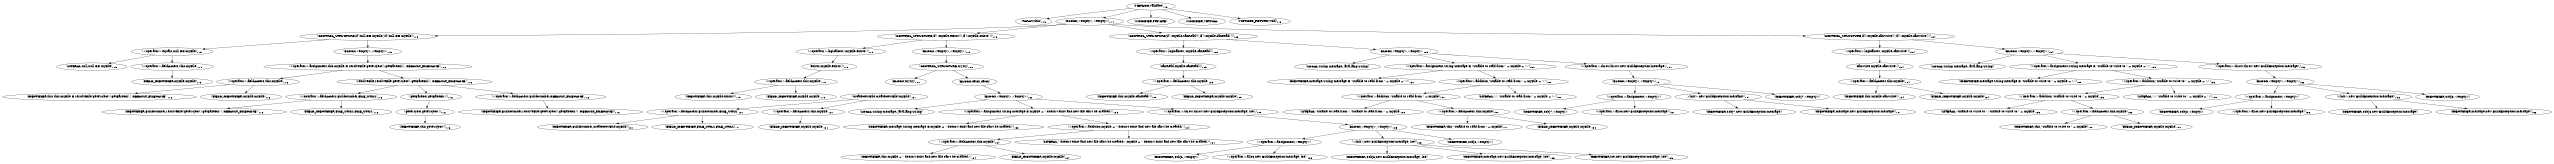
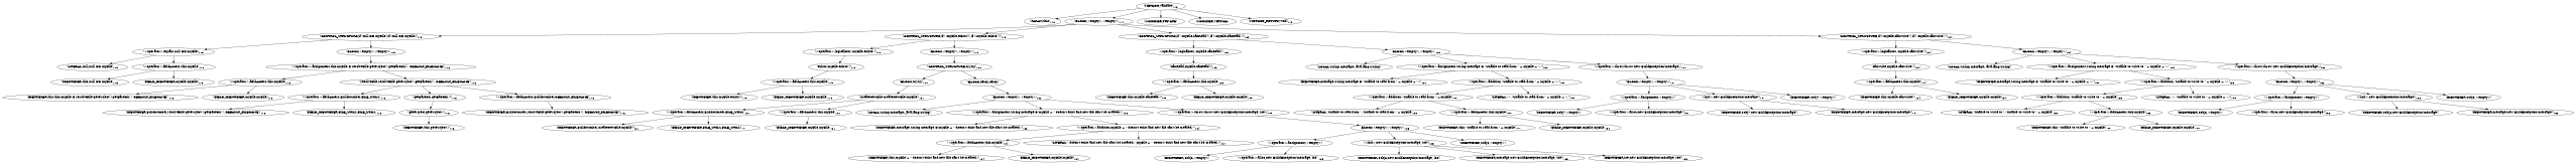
  digraph {
    n1 [label=<(METHOD,validate)<SUB>173</SUB>>]
    n2 [label=<(PARAM,this)<SUB>173</SUB>>]
    n3 [label=<(BLOCK,&lt;empty&gt;,&lt;empty&gt;)<SUB>174</SUB>>]
    n4 [label=<(MODIFIER,PRIVATE)>]
    n5 [label=<(MODIFIER,VIRTUAL)>]
    n6 [label=<(METHOD_RETURN,void)<SUB>173</SUB>>]
    n7 [label=<(CONTROL_STRUCTURE,if (null == myFile),if (null == myFile))<SUB>175</SUB>>]
    n8 [label=<(CONTROL_STRUCTURE,if (!myFile.exists()),if (!myFile.exists()))<SUB>179</SUB>>]
    n9 [label=<(CONTROL_STRUCTURE,if (!myFile.canRead()),if (!myFile.canRead()))<SUB>189</SUB>>]
    n10 [label=<(CONTROL_STRUCTURE,if (!myFile.canWrite()),if (!myFile.canWrite()))<SUB>194</SUB>>]
    n11 [label=<(&lt;operator&gt;.equals,null == myFile)<SUB>175</SUB>>]
    n12 [label=<(BLOCK,&lt;empty&gt;,&lt;empty&gt;)<SUB>175</SUB>>]
    n13 [label=<(&lt;operator&gt;.logicalNot,!myFile.exists())<SUB>179</SUB>>]
    n14 [label=<(BLOCK,&lt;empty&gt;,&lt;empty&gt;)<SUB>179</SUB>>]
    n15 [label=<(&lt;operator&gt;.logicalNot,!myFile.canRead())<SUB>189</SUB>>]
    n16 [label=<(BLOCK,&lt;empty&gt;,&lt;empty&gt;)<SUB>189</SUB>>]
    n17 [label=<(&lt;operator&gt;.logicalNot,!myFile.canWrite())<SUB>194</SUB>>]
    n18 [label=<(BLOCK,&lt;empty&gt;,&lt;empty&gt;)<SUB>194</SUB>>]
    n19 [label=<(LITERAL,null,null == myFile)<SUB>175</SUB>>]
    n20 [label=<(&lt;operator&gt;.fieldAccess,this.myFile)<SUB>175</SUB>>]
    n21 [label=<(&lt;operator&gt;.assignment,this.myFile = resolveFile(getProject().getBaseDir(), DEFAULT_FILENAME))<SUB>176</SUB>>]
+   n22 [label=<(IDENTIFIER,this,null == myFile)<SUB>175</SUB>>]
    n23 [label=<(FIELD_IDENTIFIER,myFile,myFile)<SUB>175</SUB>>]
    n24 [label=<(&lt;operator&gt;.fieldAccess,this.myFile)<SUB>176</SUB>>]
    n25 [label=<(resolveFile,resolveFile(getProject().getBaseDir(), DEFAULT_FILENAME))<SUB>176</SUB>>]
    n26 [label=<(IDENTIFIER,this,this.myFile = resolveFile(getProject().getBaseDir(), DEFAULT_FILENAME))<SUB>176</SUB>>]
    n27 [label=<(FIELD_IDENTIFIER,myFile,myFile)<SUB>176</SUB>>]
    n28 [label=<(&lt;operator&gt;.fieldAccess,BuildNumber.FILE_UTILS)<SUB>176</SUB>>]
    n29 [label=<(getBaseDir,getBaseDir())<SUB>176</SUB>>]
    n30 [label=<(&lt;operator&gt;.fieldAccess,BuildNumber.DEFAULT_FILENAME)<SUB>176</SUB>>]
    n31 [label=<(IDENTIFIER,BuildNumber,resolveFile(getProject().getBaseDir(), DEFAULT_FILENAME))<SUB>176</SUB>>]
    n32 [label=<(FIELD_IDENTIFIER,FILE_UTILS,FILE_UTILS)<SUB>176</SUB>>]
    n33 [label=<(getProject,getProject())<SUB>176</SUB>>]
    n34 [label=<(IDENTIFIER,BuildNumber,resolveFile(getProject().getBaseDir(), DEFAULT_FILENAME))<SUB>176</SUB>>]
    n35 [label=<(IDENTIFIER,this,getProject())<SUB>176</SUB>>]
    n36 [label=<(exists,myFile.exists())<SUB>179</SUB>>]
    n37 [label=<(CONTROL_STRUCTURE,try,try)<SUB>180</SUB>>]
    n38 [label=<(&lt;operator&gt;.fieldAccess,this.myFile)<SUB>179</SUB>>]
    n39 [label=<(IDENTIFIER,this,myFile.exists())<SUB>179</SUB>>]
    n40 [label=<(FIELD_IDENTIFIER,myFile,myFile)<SUB>179</SUB>>]
    n41 [label=<(BLOCK,try,try)<SUB>180</SUB>>]
    n42 [label=<(BLOCK,catch,catch)>]
    n43 [label=<(createNewFile,createNewFile(myFile))<SUB>181</SUB>>]
    n44 [label=<(BLOCK,&lt;empty&gt;,&lt;empty&gt;)<SUB>182</SUB>>]
    n45 [label=<(&lt;operator&gt;.fieldAccess,BuildNumber.FILE_UTILS)<SUB>181</SUB>>]
    n46 [label=<(&lt;operator&gt;.fieldAccess,this.myFile)<SUB>181</SUB>>]
    n47 [label=<(IDENTIFIER,BuildNumber,createNewFile(myFile))<SUB>181</SUB>>]
    n48 [label=<(FIELD_IDENTIFIER,FILE_UTILS,FILE_UTILS)<SUB>181</SUB>>]
    n49 [label=<(FIELD_IDENTIFIER,myFile,myFile)<SUB>181</SUB>>]
    n50 [label=<(LOCAL,String message: java.lang.String)>]
    n51 [label=<(&lt;operator&gt;.assignment,String message = myFile + &quot; doesn't exist and new file can't be created.&quot;)<SUB>183</SUB>>]
    n52 [label=<(&lt;operator&gt;.throw,throw new BuildException(message, ioe);)<SUB>185</SUB>>]
    n53 [label=<(IDENTIFIER,message,String message = myFile + &quot; doesn't exist and new file can't be created.&quot;)<SUB>183</SUB>>]
    n54 [label=<(&lt;operator&gt;.addition,myFile + &quot; doesn't exist and new file can't be created.&quot;)<SUB>184</SUB>>]
    n55 [label=<(BLOCK,&lt;empty&gt;,&lt;empty&gt;)<SUB>185</SUB>>]
    n56 [label=<(&lt;operator&gt;.fieldAccess,this.myFile)<SUB>184</SUB>>]
    n57 [label=<(LITERAL,&quot; doesn't exist and new file can't be created.&quot;,myFile + &quot; doesn't exist and new file can't be created.&quot;)<SUB>184</SUB>>]
    n58 [label=<(IDENTIFIER,this,myFile + &quot; doesn't exist and new file can't be created.&quot;)<SUB>184</SUB>>]
    n59 [label=<(FIELD_IDENTIFIER,myFile,myFile)<SUB>184</SUB>>]
    n60 [label=<(&lt;operator&gt;.assignment,&lt;empty&gt;)>]
    n61 [label=<(&lt;init&gt;,new BuildException(message, ioe))<SUB>185</SUB>>]
    n62 [label=<(IDENTIFIER,$obj6,&lt;empty&gt;)>]
    n63 [label=<(IDENTIFIER,$obj6,&lt;empty&gt;)>]
    n64 [label=<(&lt;operator&gt;.alloc,new BuildException(message, ioe))<SUB>185</SUB>>]
    n65 [label=<(IDENTIFIER,$obj6,new BuildException(message, ioe))>]
    n66 [label=<(IDENTIFIER,message,new BuildException(message, ioe))<SUB>185</SUB>>]
    n67 [label=<(IDENTIFIER,ioe,new BuildException(message, ioe))<SUB>185</SUB>>]
    n68 [label=<(canRead,myFile.canRead())<SUB>189</SUB>>]
    n69 [label=<(LOCAL,String message: java.lang.String)>]
    n70 [label=<(&lt;operator&gt;.assignment,String message = &quot;Unable to read from &quot; + myFile + &quot;.&quot;)<SUB>190</SUB>>]
    n71 [label=<(&lt;operator&gt;.throw,throw new BuildException(message);)<SUB>191</SUB>>]
    n72 [label=<(&lt;operator&gt;.fieldAccess,this.myFile)<SUB>189</SUB>>]
    n73 [label=<(IDENTIFIER,this,myFile.canRead())<SUB>189</SUB>>]
    n74 [label=<(FIELD_IDENTIFIER,myFile,myFile)<SUB>189</SUB>>]
    n75 [label=<(IDENTIFIER,message,String message = &quot;Unable to read from &quot; + myFile + &quot;.&quot;)<SUB>190</SUB>>]
    n76 [label=<(&lt;operator&gt;.addition,&quot;Unable to read from &quot; + myFile + &quot;.&quot;)<SUB>190</SUB>>]
    n77 [label=<(BLOCK,&lt;empty&gt;,&lt;empty&gt;)<SUB>191</SUB>>]
    n78 [label=<(&lt;operator&gt;.addition,&quot;Unable to read from &quot; + myFile)<SUB>190</SUB>>]
    n79 [label=<(LITERAL,&quot;.&quot;,&quot;Unable to read from &quot; + myFile + &quot;.&quot;)<SUB>190</SUB>>]
    n80 [label=<(LITERAL,&quot;Unable to read from &quot;,&quot;Unable to read from &quot; + myFile)<SUB>190</SUB>>]
    n81 [label=<(&lt;operator&gt;.fieldAccess,this.myFile)<SUB>190</SUB>>]
    n82 [label=<(IDENTIFIER,this,&quot;Unable to read from &quot; + myFile)<SUB>190</SUB>>]
    n83 [label=<(FIELD_IDENTIFIER,myFile,myFile)<SUB>190</SUB>>]
    n84 [label=<(&lt;operator&gt;.assignment,&lt;empty&gt;)>]
    n85 [label=<(&lt;init&gt;,new BuildException(message))<SUB>191</SUB>>]
    n86 [label=<(IDENTIFIER,$obj7,&lt;empty&gt;)>]
    n87 [label=<(IDENTIFIER,$obj7,&lt;empty&gt;)>]
    n88 [label=<(&lt;operator&gt;.alloc,new BuildException(message))<SUB>191</SUB>>]
    n89 [label=<(IDENTIFIER,$obj7,new BuildException(message))>]
    n90 [label=<(IDENTIFIER,message,new BuildException(message))<SUB>191</SUB>>]
    n91 [label=<(canWrite,myFile.canWrite())<SUB>194</SUB>>]
    n92 [label=<(LOCAL,String message: java.lang.String)>]
    n93 [label=<(&lt;operator&gt;.assignment,String message = &quot;Unable to write to &quot; + myFile + &quot;.&quot;)<SUB>195</SUB>>]
    n94 [label=<(&lt;operator&gt;.throw,throw new BuildException(message);)<SUB>196</SUB>>]
    n95 [label=<(&lt;operator&gt;.fieldAccess,this.myFile)<SUB>194</SUB>>]
    n96 [label=<(IDENTIFIER,this,myFile.canWrite())<SUB>194</SUB>>]
    n97 [label=<(FIELD_IDENTIFIER,myFile,myFile)<SUB>194</SUB>>]
    n98 [label=<(IDENTIFIER,message,String message = &quot;Unable to write to &quot; + myFile + &quot;.&quot;)<SUB>195</SUB>>]
    n99 [label=<(&lt;operator&gt;.addition,&quot;Unable to write to &quot; + myFile + &quot;.&quot;)<SUB>195</SUB>>]
    n100 [label=<(BLOCK,&lt;empty&gt;,&lt;empty&gt;)<SUB>196</SUB>>]
    n101 [label=<(&lt;operator&gt;.addition,&quot;Unable to write to &quot; + myFile)<SUB>195</SUB>>]
    n102 [label=<(LITERAL,&quot;.&quot;,&quot;Unable to write to &quot; + myFile + &quot;.&quot;)<SUB>195</SUB>>]
    n103 [label=<(LITERAL,&quot;Unable to write to &quot;,&quot;Unable to write to &quot; + myFile)<SUB>195</SUB>>]
    n104 [label=<(&lt;operator&gt;.fieldAccess,this.myFile)<SUB>195</SUB>>]
    n105 [label=<(IDENTIFIER,this,&quot;Unable to write to &quot; + myFile)<SUB>195</SUB>>]
    n106 [label=<(FIELD_IDENTIFIER,myFile,myFile)<SUB>195</SUB>>]
    n107 [label=<(&lt;operator&gt;.assignment,&lt;empty&gt;)>]
    n108 [label=<(&lt;init&gt;,new BuildException(message))<SUB>196</SUB>>]
    n109 [label=<(IDENTIFIER,$obj8,&lt;empty&gt;)>]
    n110 [label=<(IDENTIFIER,$obj8,&lt;empty&gt;)>]
    n111 [label=<(&lt;operator&gt;.alloc,new BuildException(message))<SUB>196</SUB>>]
    n112 [label=<(IDENTIFIER,$obj8,new BuildException(message))>]
    n113 [label=<(IDENTIFIER,message,new BuildException(message))<SUB>196</SUB>>]
    n1 -> n2
    n1 -> n3
    n1 -> n4
    n1 -> n5
    n1 -> n6
    n3 -> n7
    n3 -> n8
    n3 -> n9
    n3 -> n10
    n7 -> n11
    n7 -> n12
    n8 -> n13
    n8 -> n14
    n9 -> n15
    n9 -> n16
    n10 -> n17
    n10 -> n18
    n11 -> n19
    n11 -> n20
    n12 -> n21
    n13 -> n36
    n14 -> n37
    n15 -> n68
    n16 -> n69
    n16 -> n70
    n16 -> n71
    n17 -> n91
    n18 -> n92
    n18 -> n93
    n18 -> n94
+   n20 -> n22
    n20 -> n23
    n21 -> n24
    n21 -> n25
    n24 -> n26
    n24 -> n27
    n25 -> n28
    n25 -> n29
    n25 -> n30
    n28 -> n31
    n28 -> n32
    n29 -> n33
    n30 -> n34
    n33 -> n35
    n36 -> n38
    n37 -> n41
    n37 -> n42
    n38 -> n39
    n38 -> n40
+   n41 -> n43
    n42 -> n44
    n43 -> n45
    n43 -> n46
    n44 -> n50
    n44 -> n51
    n44 -> n52
    n45 -> n47
    n45 -> n48
    n46 -> n49
    n51 -> n53
    n51 -> n54
    n52 -> n55
    n54 -> n56
    n54 -> n57
    n55 -> n60
    n55 -> n61
    n55 -> n62
    n56 -> n58
    n56 -> n59
    n60 -> n63
    n60 -> n64
    n61 -> n65
    n61 -> n66
    n61 -> n67
    n68 -> n72
    n70 -> n75
    n70 -> n76
    n71 -> n77
    n72 -> n73
    n72 -> n74
    n76 -> n78
    n76 -> n79
    n77 -> n84
    n77 -> n85
    n77 -> n86
    n78 -> n80
    n78 -> n81
    n81 -> n82
    n81 -> n83
    n84 -> n87
    n84 -> n88
    n85 -> n89
    n85 -> n90
    n91 -> n95
    n93 -> n98
    n93 -> n99
    n94 -> n100
    n95 -> n96
    n95 -> n97
    n99 -> n101
    n99 -> n102
    n100 -> n107
    n100 -> n108
    n100 -> n109
    n101 -> n103
    n101 -> n104
    n104 -> n105
    n104 -> n106
    n107 -> n110
    n107 -> n111
    n108 -> n112
    n108 -> n113
  }
